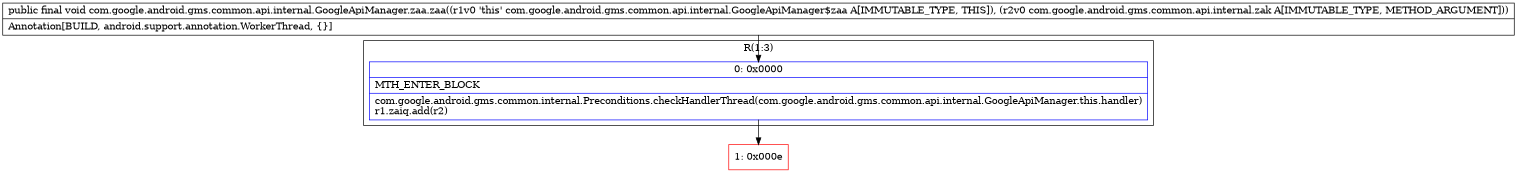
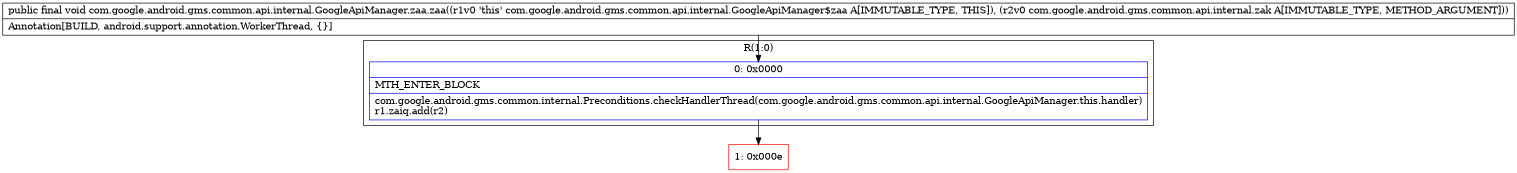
  digraph {
    node [shape=record]
    n1 [color=blue label="{0\:\ 0x0000|MTH_ENTER_BLOCK\l|com.google.android.gms.common.internal.Preconditions.checkHandlerThread(com.google.android.gms.common.api.internal.GoogleApiManager.this.handler)\lr1.zaiq.add(r2)\l}"]
    n2 [color=red label="{1\:\ 0x000e}"]
    n3 [label="{public final void com.google.android.gms.common.api.internal.GoogleApiManager.zaa.zaa((r1v0 'this' com.google.android.gms.common.api.internal.GoogleApiManager$zaa A[IMMUTABLE_TYPE, THIS]), (r2v0 com.google.android.gms.common.api.internal.zak A[IMMUTABLE_TYPE, METHOD_ARGUMENT]))  | Annotation[BUILD, android.support.annotation.WorkerThread, \{\}]\l}"]
    subgraph cluster_1 {
-     label="R(1:3)"
+     label="R(1:0)"
      n1
    }
    n1 -> n2
    n3 -> n1
  }
